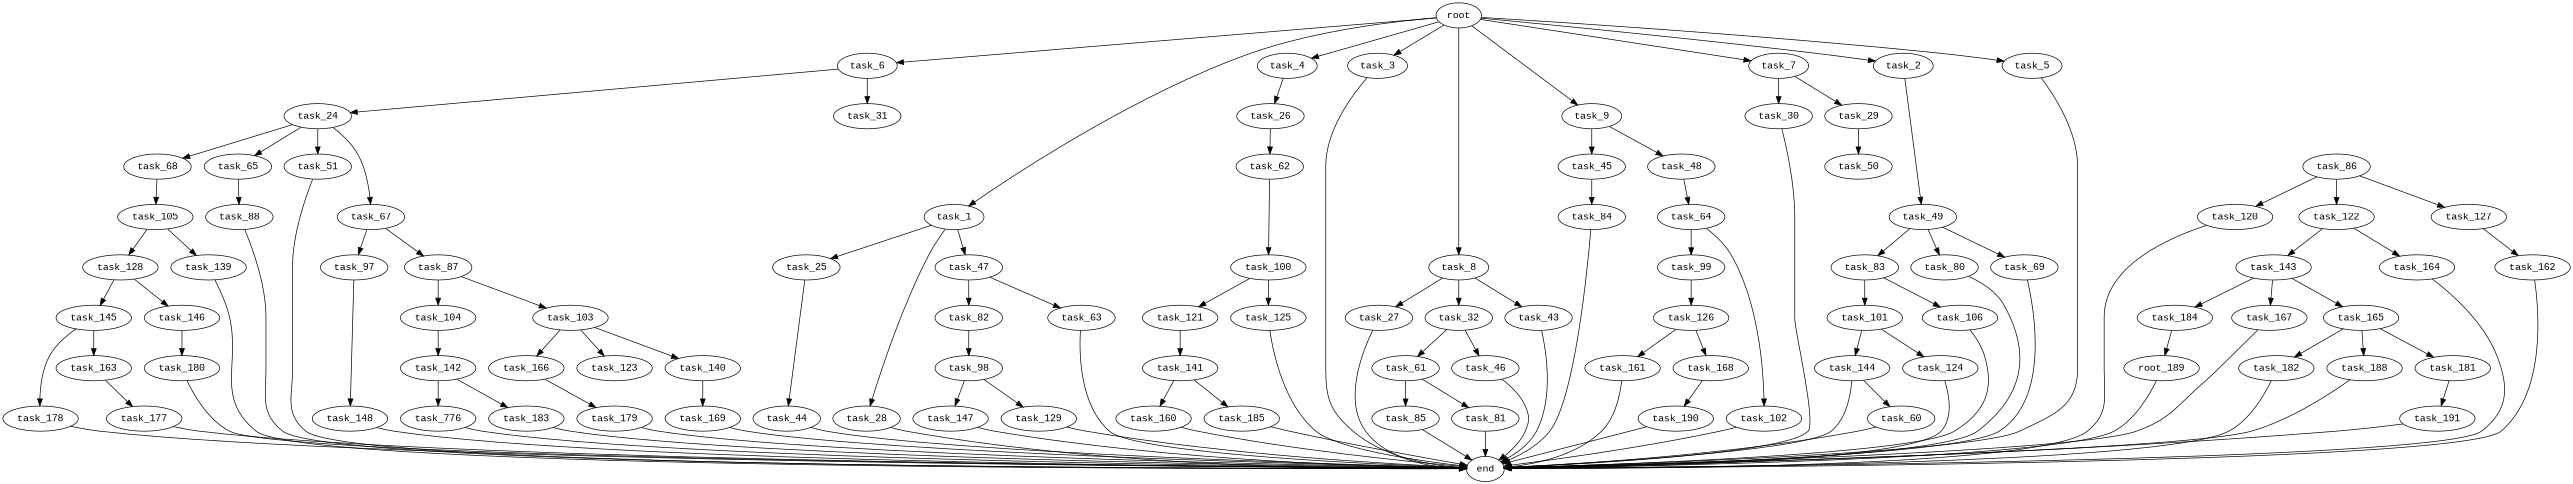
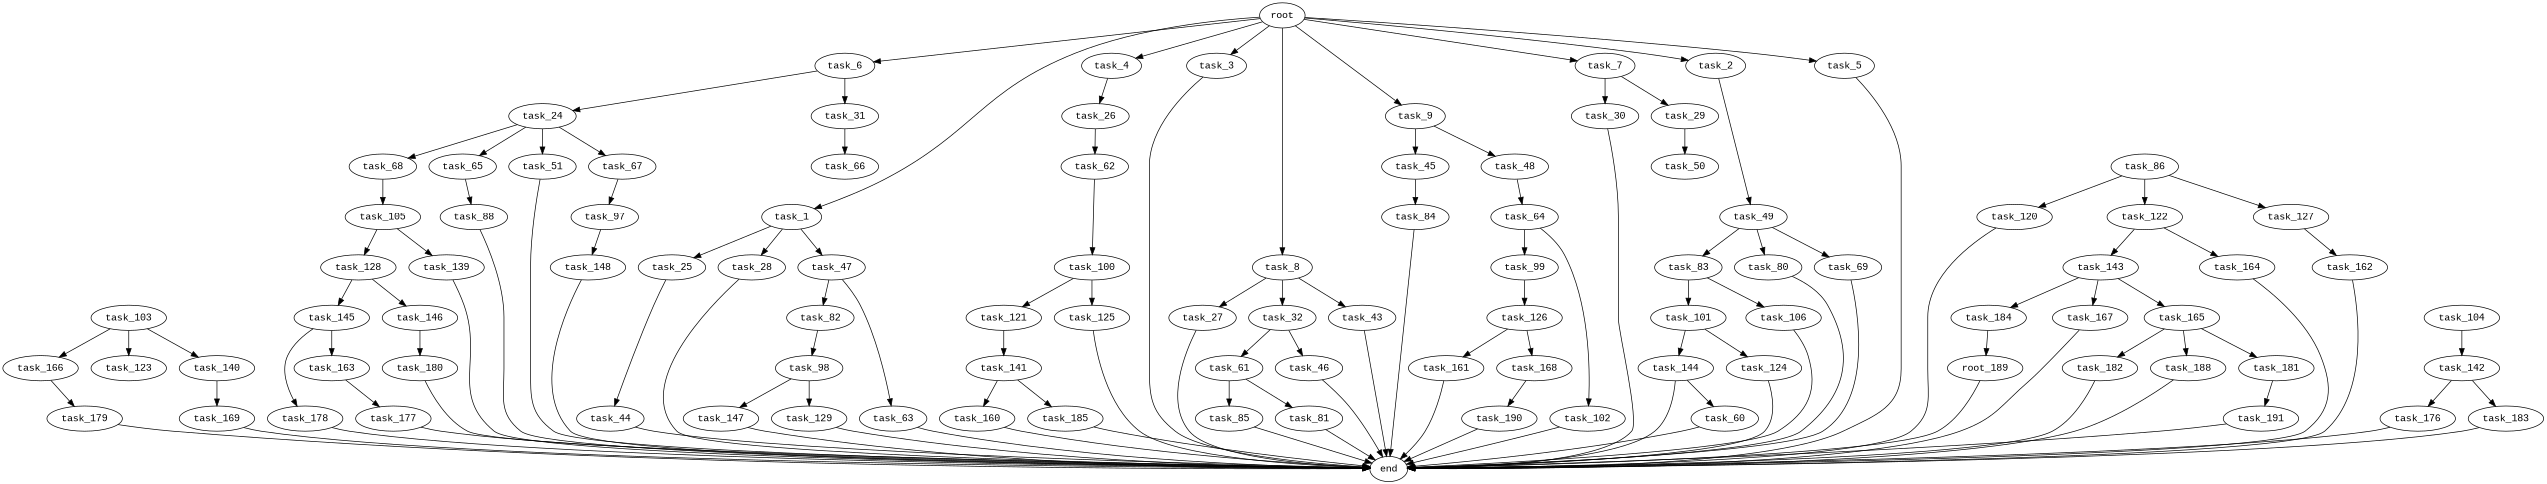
  digraph {
    fontname="Liberation Mono"
    node [fontname="Liberation Mono"]
    edge [fontname="Liberation Mono"]
    task_6
    task_24
    task_31
    task_68
    task_65
    task_51
    task_67
+   task_66
    task_169
    end
    task_45
    task_84
    task_166
    task_179
    task_44
    task_86
    task_120
    task_122
    task_127
    task_1
    task_25
    task_28
    task_47
    task_82
    task_63
    task_98
    task_147
    task_129
    task_97
    task_148
    task_105
    task_128
    task_139
    task_190
    task_88
    task_83
    task_101
    task_106
    task_144
    task_124
    root
    task_4
    task_3
    task_8
    task_9
    task_7
    task_2
    task_5
    task_26
    task_27
    task_32
    task_43
    task_48
    task_30
    task_29
    task_49
-   task_176 [label=task_776]
+   task_176
    task_60
    task_62
    n60 [label=root_189]
    task_178
    task_182
    task_61
    task_46
    task_64
    task_184
    task_177
    task_143
    task_164
    task_162
    task_80
-   task_87
    task_161
    task_69
    task_145
    task_163
    task_146
    task_180
    task_85
    task_81
    task_168
    task_167
    task_100
    task_121
    task_125
    task_141
    task_50
    task_188
    task_99
    task_126
    task_142
    task_183
    task_160
    task_185
    task_165
    task_181
    task_104
    task_103
    task_123
    task_140
    task_191
    task_102
    task_6 -> task_24
    task_6 -> task_31
    task_24 -> task_68
    task_24 -> task_65
    task_24 -> task_51
    task_24 -> task_67
+   task_31 -> task_66
    task_68 -> task_105
    task_65 -> task_88
    task_51 -> end
    task_67 -> task_97
-   task_67 -> task_87
    task_169 -> end
    task_45 -> task_84
    task_84 -> end
    task_166 -> task_179
    task_179 -> end
    task_44 -> end
    task_86 -> task_120
    task_86 -> task_122
    task_86 -> task_127
    task_120 -> end
    task_122 -> task_143
    task_122 -> task_164
    task_127 -> task_162
    task_1 -> task_25
    task_1 -> task_28
    task_1 -> task_47
    task_25 -> task_44
    task_28 -> end
    task_47 -> task_82
    task_47 -> task_63
    task_82 -> task_98
    task_63 -> end
    task_98 -> task_147
    task_98 -> task_129
    task_147 -> end
    task_129 -> end
    task_97 -> task_148
    task_148 -> end
    task_105 -> task_128
    task_105 -> task_139
    task_128 -> task_145
    task_128 -> task_146
    task_139 -> end
    task_190 -> end
    task_88 -> end
    task_83 -> task_101
    task_83 -> task_106
    task_101 -> task_144
    task_101 -> task_124
    task_106 -> end
    task_144 -> end
    task_144 -> task_60
    task_124 -> end
    root -> task_6
    root -> task_1
    root -> task_4
    root -> task_3
    root -> task_8
    root -> task_9
    root -> task_7
    root -> task_2
    root -> task_5
    task_4 -> task_26
    task_3 -> end
    task_8 -> task_27
    task_8 -> task_32
    task_8 -> task_43
    task_9 -> task_45
    task_9 -> task_48
    task_7 -> task_30
    task_7 -> task_29
    task_2 -> task_49
    task_5 -> end
    task_26 -> task_62
    task_27 -> end
    task_32 -> task_61
    task_32 -> task_46
    task_43 -> end
    task_48 -> task_64
    task_30 -> end
    task_29 -> task_50
    task_49 -> task_83
    task_49 -> task_80
    task_49 -> task_69
    task_176 -> end
    task_60 -> end
    task_62 -> task_100
    n60 -> end
    task_178 -> end
    task_182 -> end
    task_61 -> task_85
    task_61 -> task_81
    task_46 -> end
    task_64 -> task_99
    task_64 -> task_102
    task_184 -> n60
    task_177 -> end
    task_143 -> task_184
    task_143 -> task_167
    task_143 -> task_165
    task_164 -> end
    task_162 -> end
    task_80 -> end
-   task_87 -> task_104
-   task_87 -> task_103
    task_161 -> end
    task_69 -> end
    task_145 -> task_178
    task_145 -> task_163
    task_163 -> task_177
    task_146 -> task_180
    task_180 -> end
    task_85 -> end
    task_81 -> end
    task_168 -> task_190
    task_167 -> end
    task_100 -> task_121
    task_100 -> task_125
    task_121 -> task_141
    task_125 -> end
    task_141 -> task_160
    task_141 -> task_185
    task_188 -> end
    task_99 -> task_126
    task_126 -> task_161
    task_126 -> task_168
    task_142 -> task_176
    task_142 -> task_183
    task_183 -> end
    task_160 -> end
    task_185 -> end
    task_165 -> task_182
    task_165 -> task_188
    task_165 -> task_181
    task_181 -> task_191
    task_104 -> task_142
    task_103 -> task_166
    task_103 -> task_123
    task_103 -> task_140
    task_140 -> task_169
    task_191 -> end
    task_102 -> end
  }
